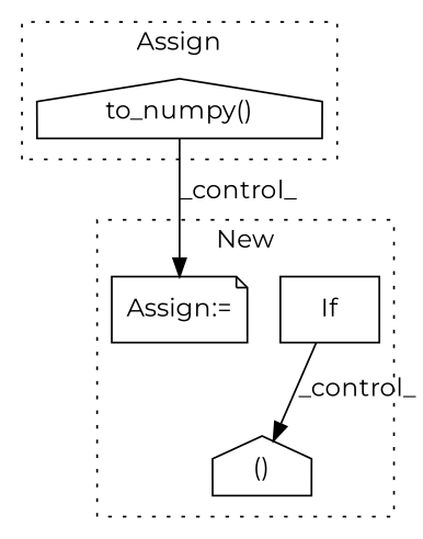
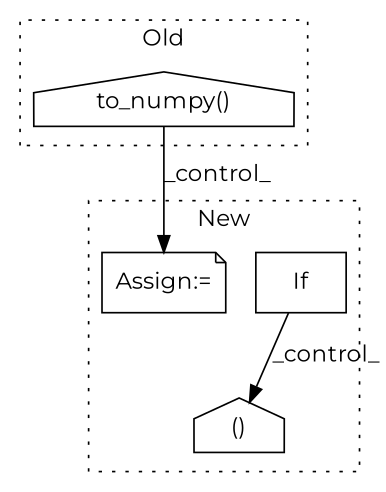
  digraph {
    fontname=Montserrat
    node [fontname=Montserrat shape=house]
    edge [fontname=Montserrat]
    n1 [a=96 l=3 label=If s=8342 shape=box]
    n2 [a=68 l=17 label="Assign:=" s=8381 shape=note]
    n3 [a=54 l=25 label="()" s=8463]
    n4 [a=75 l=16 label="to_numpy()" s=7753]
    subgraph cluster_1 {
      label=New
      style=dotted
      n1
      n2
      n3
    }
    subgraph cluster_2 {
-     label=Assign
+     label=Old
      style=dotted
      n4
    }
    n1 -> n3 [label=_control_]
    n4 -> n2 [label=_control_]
  }
